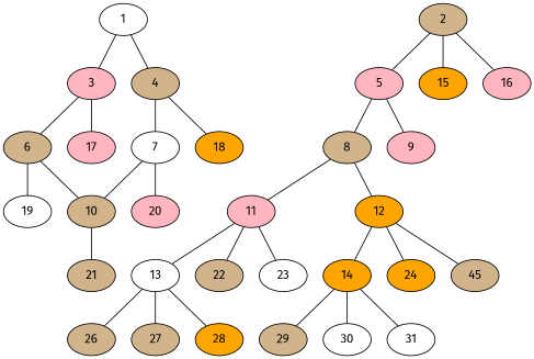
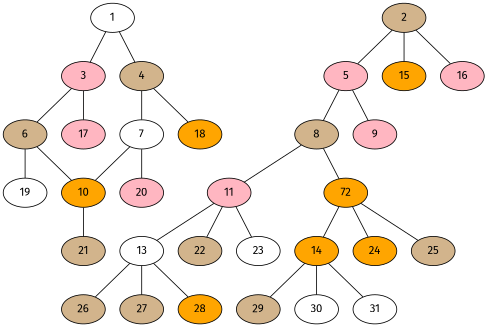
  graph {
    fontname="Fira Sans"
    node [chem=H fillcolor=tan fontname="Fira Sans" style=filled]
    edge [fontname="Fira Sans" valence=1]
    1 [chem=C fillcolor=white]
    3 [chem=C fillcolor=lightpink]
    4 [chem=C]
    2 [chem=C]
    5 [chem=C fillcolor=lightpink]
    15 [fillcolor=orange]
    16 [fillcolor=lightpink]
    6 [chem=C]
    17 [fillcolor=lightpink]
    7 [chem=C fillcolor=white]
    18 [fillcolor=orange]
    8 [chem=N]
    9 [chem=O fillcolor=lightpink]
-   10 [chem=C]
+   10 [chem=C fillcolor=orange]
    19 [fillcolor=white]
    20 [fillcolor=lightpink]
    11 [chem=C fillcolor=lightpink]
-   12 [chem=C fillcolor=orange]
+   12 [chem=C fillcolor=orange label=72]
    21
    13 [chem=C fillcolor=white]
    22
    23 [fillcolor=white]
    14 [chem=C fillcolor=orange]
    24 [fillcolor=orange]
-   25 [label=45]
+   25
    26
    27
    28 [fillcolor=orange]
    29
    30 [fillcolor=white]
    31 [fillcolor=white]
    1 -- 3
    1 -- 4 [valence=2]
    3 -- 6 [valence=2]
    3 -- 17
    4 -- 7
    4 -- 18
    2 -- 5
    2 -- 15
    2 -- 16
    5 -- 8
    5 -- 9 [valence=2]
    6 -- 10
    6 -- 19
    7 -- 10 [valence=2]
    7 -- 20
    8 -- 11
    8 -- 12
    10 -- 21
    11 -- 13
    11 -- 22
    11 -- 23
    12 -- 14
    12 -- 24
    12 -- 25
    13 -- 26
    13 -- 27
    13 -- 28
    14 -- 29
    14 -- 30
    14 -- 31
  }
